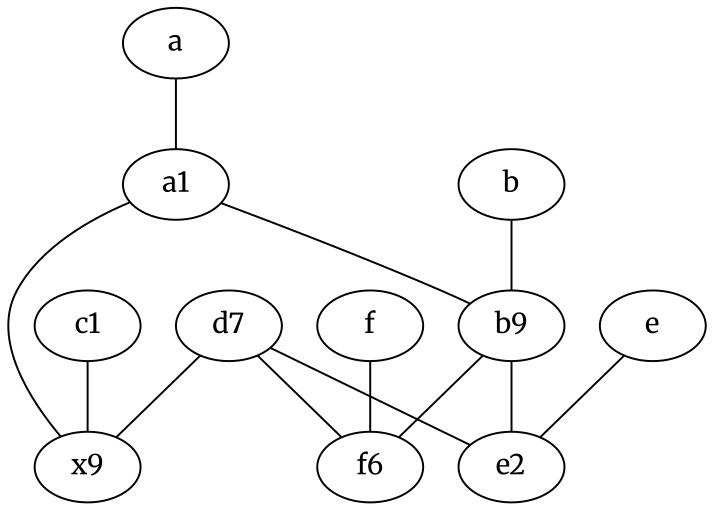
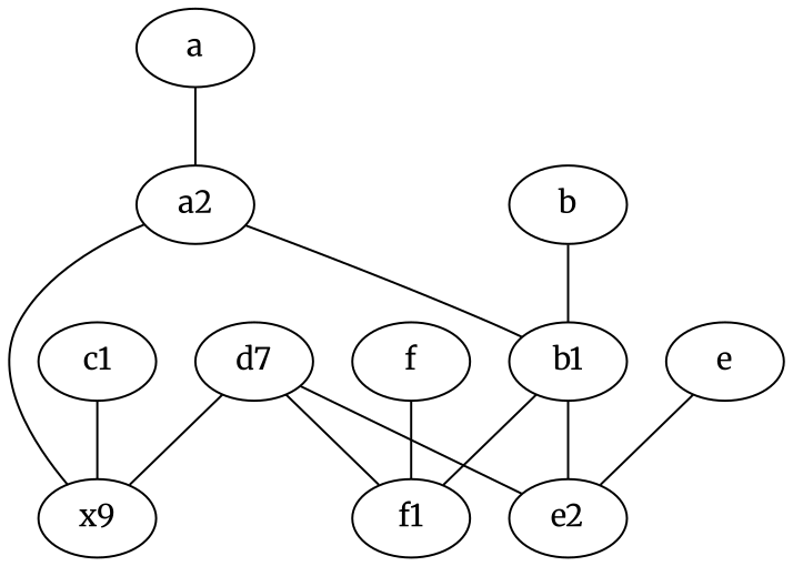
  graph {
    fontname=Merriweather
    node [fontname=Merriweather labelfontsize=50]
    edge [fontname=Merriweather]
    n1 [label=x9]
-   a1
-   b1 [label=b9]
-   f1 [label=f6]
+   a1 [label=a2]
+   b1
+   f1
    n5 [label=e2]
    c1
    b
    f
    e
    n10 [label=d7]
    a
    a1 -- n1
    a1 -- b1
    b1 -- f1
    b1 -- n5
    c1 -- n1
    b -- b1
    f -- f1
    e -- n5
    n10 -- n1
    n10 -- f1
    n10 -- n5
    a -- a1
  }
